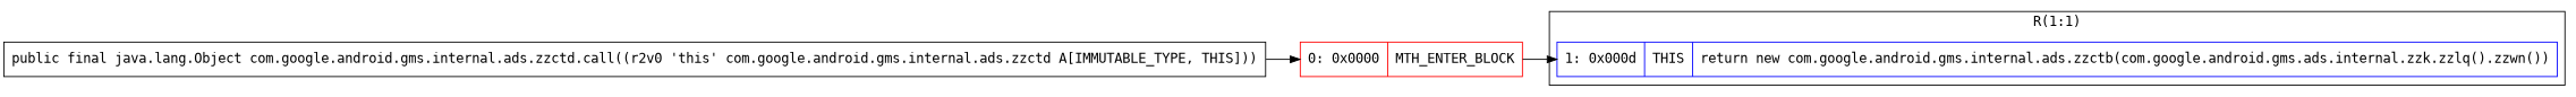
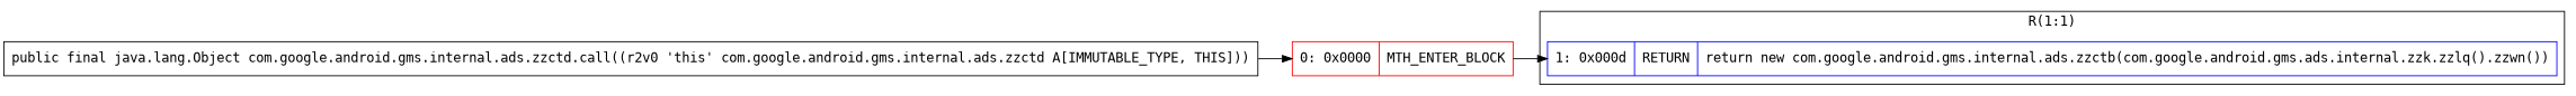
  digraph {
    rankdir=LR
    fontname="DejaVu Sans Mono"
    node [shape=record fontname="DejaVu Sans Mono"]
    edge [fontname="DejaVu Sans Mono"]
-   n1 [color=blue label="{1\:\ 0x000d|THIS\l|return new com.google.android.gms.internal.ads.zzctb(com.google.android.gms.ads.internal.zzk.zzlq().zzwn())\l}"]
+   n1 [color=blue label="{1\:\ 0x000d|RETURN\l|return new com.google.android.gms.internal.ads.zzctb(com.google.android.gms.ads.internal.zzk.zzlq().zzwn())\l}"]
    n2 [color=red label="{0\:\ 0x0000|MTH_ENTER_BLOCK\l}"]
    n3 [label="{public final java.lang.Object com.google.android.gms.internal.ads.zzctd.call((r2v0 'this' com.google.android.gms.internal.ads.zzctd A[IMMUTABLE_TYPE, THIS])) }"]
    subgraph cluster_1 {
      label="R(1:1)"
      n1
    }
    n2 -> n1
    n3 -> n2
  }
